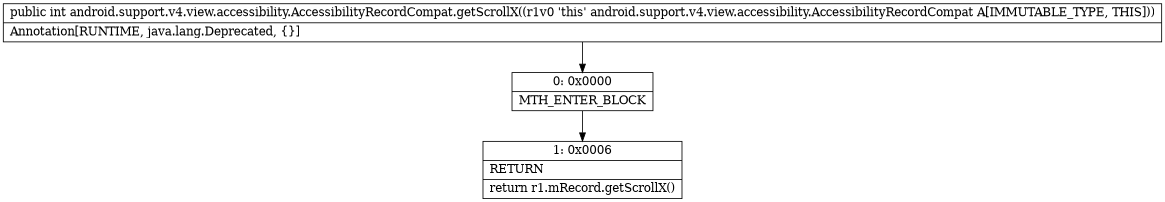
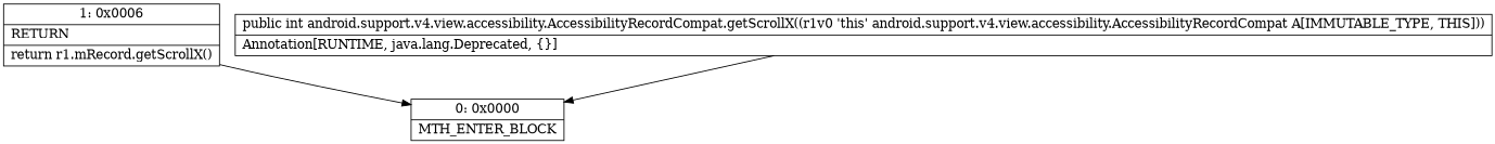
  digraph {
    node [shape=record]
    n1 [label="{0\:\ 0x0000|MTH_ENTER_BLOCK\l}"]
    n2 [label="{1\:\ 0x0006|RETURN\l|return r1.mRecord.getScrollX()\l}"]
    n3 [label="{public int android.support.v4.view.accessibility.AccessibilityRecordCompat.getScrollX((r1v0 'this' android.support.v4.view.accessibility.AccessibilityRecordCompat A[IMMUTABLE_TYPE, THIS]))  | Annotation[RUNTIME, java.lang.Deprecated, \{\}]\l}"]
-   n1 -> n2
+   n2 -> n1
    n3 -> n1
  }
